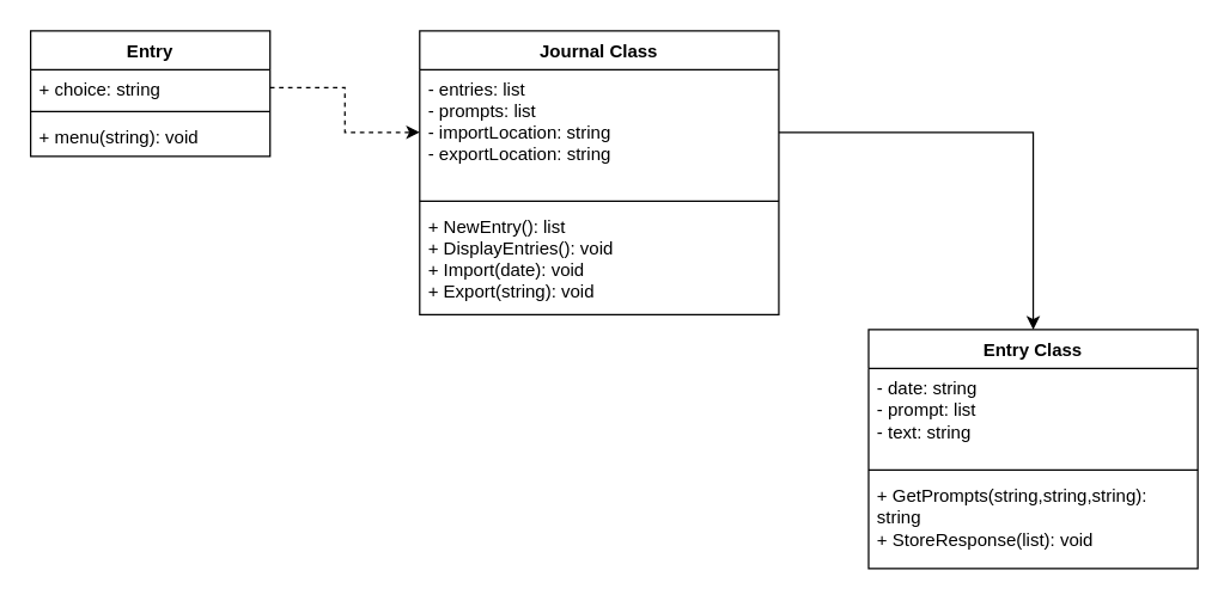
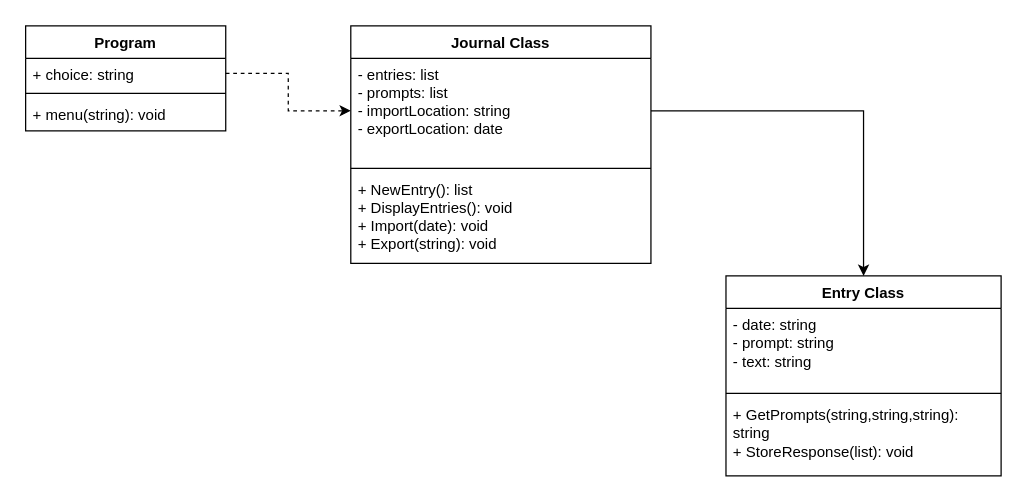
  <mxCell id="0" />
  <mxCell id="1" parent="0" />
- <mxCell id="2" value="Entry" style="swimlane;fontStyle=1;align=center;verticalAlign=top;childLayout=stackLayout;horizontal=1;startSize=26;horizontalStack=0;resizeParent=1;resizeParentMax=0;resizeLast=0;collapsible=1;marginBottom=0;whiteSpace=wrap;html=1;" vertex="1" parent="1"><mxGeometry x="20" y="20" width="160" height="84" as="geometry" /></mxCell>
+ <mxCell id="2" value="Program" style="swimlane;fontStyle=1;align=center;verticalAlign=top;childLayout=stackLayout;horizontal=1;startSize=26;horizontalStack=0;resizeParent=1;resizeParentMax=0;resizeLast=0;collapsible=1;marginBottom=0;whiteSpace=wrap;html=1;" vertex="1" parent="1"><mxGeometry x="20" y="20" width="160" height="84" as="geometry" /></mxCell>
  <mxCell id="3" value="+ choice: string" style="text;strokeColor=none;fillColor=none;align=left;verticalAlign=top;spacingLeft=4;spacingRight=4;overflow=hidden;rotatable=0;points=[[0,0.5],[1,0.5]];portConstraint=eastwest;whiteSpace=wrap;html=1;" vertex="1" parent="2"><mxGeometry y="26" width="160" height="24" as="geometry" /></mxCell>
  <mxCell id="4" value="" style="line;strokeWidth=1;fillColor=none;align=left;verticalAlign=middle;spacingTop=-1;spacingLeft=3;spacingRight=3;rotatable=0;labelPosition=right;points=[];portConstraint=eastwest;strokeColor=inherit;" vertex="1" parent="2"><mxGeometry y="50" width="160" height="8" as="geometry" /></mxCell>
  <mxCell id="5" value="+ menu(string&lt;span style=&quot;background-color: initial;&quot;&gt;): void&lt;/span&gt;" style="text;strokeColor=none;fillColor=none;align=left;verticalAlign=top;spacingLeft=4;spacingRight=4;overflow=hidden;rotatable=0;points=[[0,0.5],[1,0.5]];portConstraint=eastwest;whiteSpace=wrap;html=1;" vertex="1" parent="2"><mxGeometry y="58" width="160" height="26" as="geometry" /></mxCell>
  <mxCell id="6" value="Entry Class" style="swimlane;fontStyle=1;align=center;verticalAlign=top;childLayout=stackLayout;horizontal=1;startSize=26;horizontalStack=0;resizeParent=1;resizeParentMax=0;resizeLast=0;collapsible=1;marginBottom=0;whiteSpace=wrap;html=1;" vertex="1" parent="1"><mxGeometry x="580" y="220" width="220" height="160" as="geometry" /></mxCell>
- <mxCell id="7" value="-&lt;span style=&quot;background-color: initial;&quot;&gt;&amp;nbsp;date: string&lt;/span&gt;&lt;div&gt;&lt;div&gt;- prompt: list&lt;/div&gt;&lt;div&gt;- text: string&lt;/div&gt;&lt;/div&gt;" style="text;strokeColor=none;fillColor=none;align=left;verticalAlign=top;spacingLeft=4;spacingRight=4;overflow=hidden;rotatable=0;points=[[0,0.5],[1,0.5]];portConstraint=eastwest;whiteSpace=wrap;html=1;" vertex="1" parent="6"><mxGeometry y="26" width="220" height="64" as="geometry" /></mxCell>
+ <mxCell id="7" value="-&lt;span style=&quot;background-color: initial;&quot;&gt;&amp;nbsp;date: string&lt;/span&gt;&lt;div&gt;&lt;div&gt;- prompt: string&lt;/div&gt;&lt;div&gt;- text: string&lt;/div&gt;&lt;/div&gt;" style="text;strokeColor=none;fillColor=none;align=left;verticalAlign=top;spacingLeft=4;spacingRight=4;overflow=hidden;rotatable=0;points=[[0,0.5],[1,0.5]];portConstraint=eastwest;whiteSpace=wrap;html=1;" vertex="1" parent="6"><mxGeometry y="26" width="220" height="64" as="geometry" /></mxCell>
  <mxCell id="8" value="" style="line;strokeWidth=1;fillColor=none;align=left;verticalAlign=middle;spacingTop=-1;spacingLeft=3;spacingRight=3;rotatable=0;labelPosition=right;points=[];portConstraint=eastwest;strokeColor=inherit;" vertex="1" parent="6"><mxGeometry y="90" width="220" height="8" as="geometry" /></mxCell>
  <mxCell id="9" value="+ GetPrompts(string,string,string): string&amp;nbsp;&lt;div&gt;+ StoreResponse(list): void&lt;/div&gt;" style="text;strokeColor=none;fillColor=none;align=left;verticalAlign=top;spacingLeft=4;spacingRight=4;overflow=hidden;rotatable=0;points=[[0,0.5],[1,0.5]];portConstraint=eastwest;whiteSpace=wrap;html=1;" vertex="1" parent="6"><mxGeometry y="98" width="220" height="62" as="geometry" /></mxCell>
  <mxCell id="10" value="Journal Class" style="swimlane;fontStyle=1;align=center;verticalAlign=top;childLayout=stackLayout;horizontal=1;startSize=26;horizontalStack=0;resizeParent=1;resizeParentMax=0;resizeLast=0;collapsible=1;marginBottom=0;whiteSpace=wrap;html=1;" vertex="1" parent="1"><mxGeometry x="280" y="20" width="240" height="190" as="geometry" /></mxCell>
- <mxCell id="11" value="- entries: list&lt;div&gt;-&lt;span style=&quot;background-color: initial;&quot;&gt;&amp;nbsp;prompts: list&lt;/span&gt;&lt;/div&gt;&lt;div&gt;&lt;span style=&quot;background-color: initial;&quot;&gt;- importLocation: string&lt;/span&gt;&lt;/div&gt;&lt;div&gt;&lt;span style=&quot;background-color: initial;&quot;&gt;- exportLocation: string&lt;/span&gt;&lt;/div&gt;" style="text;strokeColor=none;fillColor=none;align=left;verticalAlign=top;spacingLeft=4;spacingRight=4;overflow=hidden;rotatable=0;points=[[0,0.5],[1,0.5]];portConstraint=eastwest;whiteSpace=wrap;html=1;" vertex="1" parent="10"><mxGeometry y="26" width="240" height="84" as="geometry" /></mxCell>
+ <mxCell id="11" value="- entries: list&lt;div&gt;-&lt;span style=&quot;background-color: initial;&quot;&gt;&amp;nbsp;prompts: list&lt;/span&gt;&lt;/div&gt;&lt;div&gt;&lt;span style=&quot;background-color: initial;&quot;&gt;- importLocation: string&lt;/span&gt;&lt;/div&gt;&lt;div&gt;&lt;span style=&quot;background-color: initial;&quot;&gt;- exportLocation: date&lt;/span&gt;&lt;/div&gt;" style="text;strokeColor=none;fillColor=none;align=left;verticalAlign=top;spacingLeft=4;spacingRight=4;overflow=hidden;rotatable=0;points=[[0,0.5],[1,0.5]];portConstraint=eastwest;whiteSpace=wrap;html=1;" vertex="1" parent="10"><mxGeometry y="26" width="240" height="84" as="geometry" /></mxCell>
  <mxCell id="12" value="" style="line;strokeWidth=1;fillColor=none;align=left;verticalAlign=middle;spacingTop=-1;spacingLeft=3;spacingRight=3;rotatable=0;labelPosition=right;points=[];portConstraint=eastwest;strokeColor=inherit;" vertex="1" parent="10"><mxGeometry y="110" width="240" height="8" as="geometry" /></mxCell>
  <mxCell id="13" value="+ NewEntry(): list&lt;div&gt;+ DisplayEntries(): void&lt;/div&gt;&lt;div&gt;+ Import(date): void&lt;/div&gt;&lt;div&gt;+ Export(string): void&lt;/div&gt;" style="text;strokeColor=none;fillColor=none;align=left;verticalAlign=top;spacingLeft=4;spacingRight=4;overflow=hidden;rotatable=0;points=[[0,0.5],[1,0.5]];portConstraint=eastwest;whiteSpace=wrap;html=1;" vertex="1" parent="10"><mxGeometry y="118" width="240" height="72" as="geometry" /></mxCell>
  <mxCell id="14" style="edgeStyle=orthogonalEdgeStyle;rounded=0;orthogonalLoop=1;jettySize=auto;html=1;exitX=1;exitY=0.5;exitDx=0;exitDy=0;dashed=1;" edge="1" parent="1" source="3" target="11"><mxGeometry relative="1" as="geometry" /></mxCell>
  <mxCell id="15" style="edgeStyle=orthogonalEdgeStyle;rounded=0;orthogonalLoop=1;jettySize=auto;html=1;exitX=1;exitY=0.5;exitDx=0;exitDy=0;entryX=0.5;entryY=0;entryDx=0;entryDy=0;" edge="1" parent="1" source="11" target="6"><mxGeometry relative="1" as="geometry" /></mxCell>
